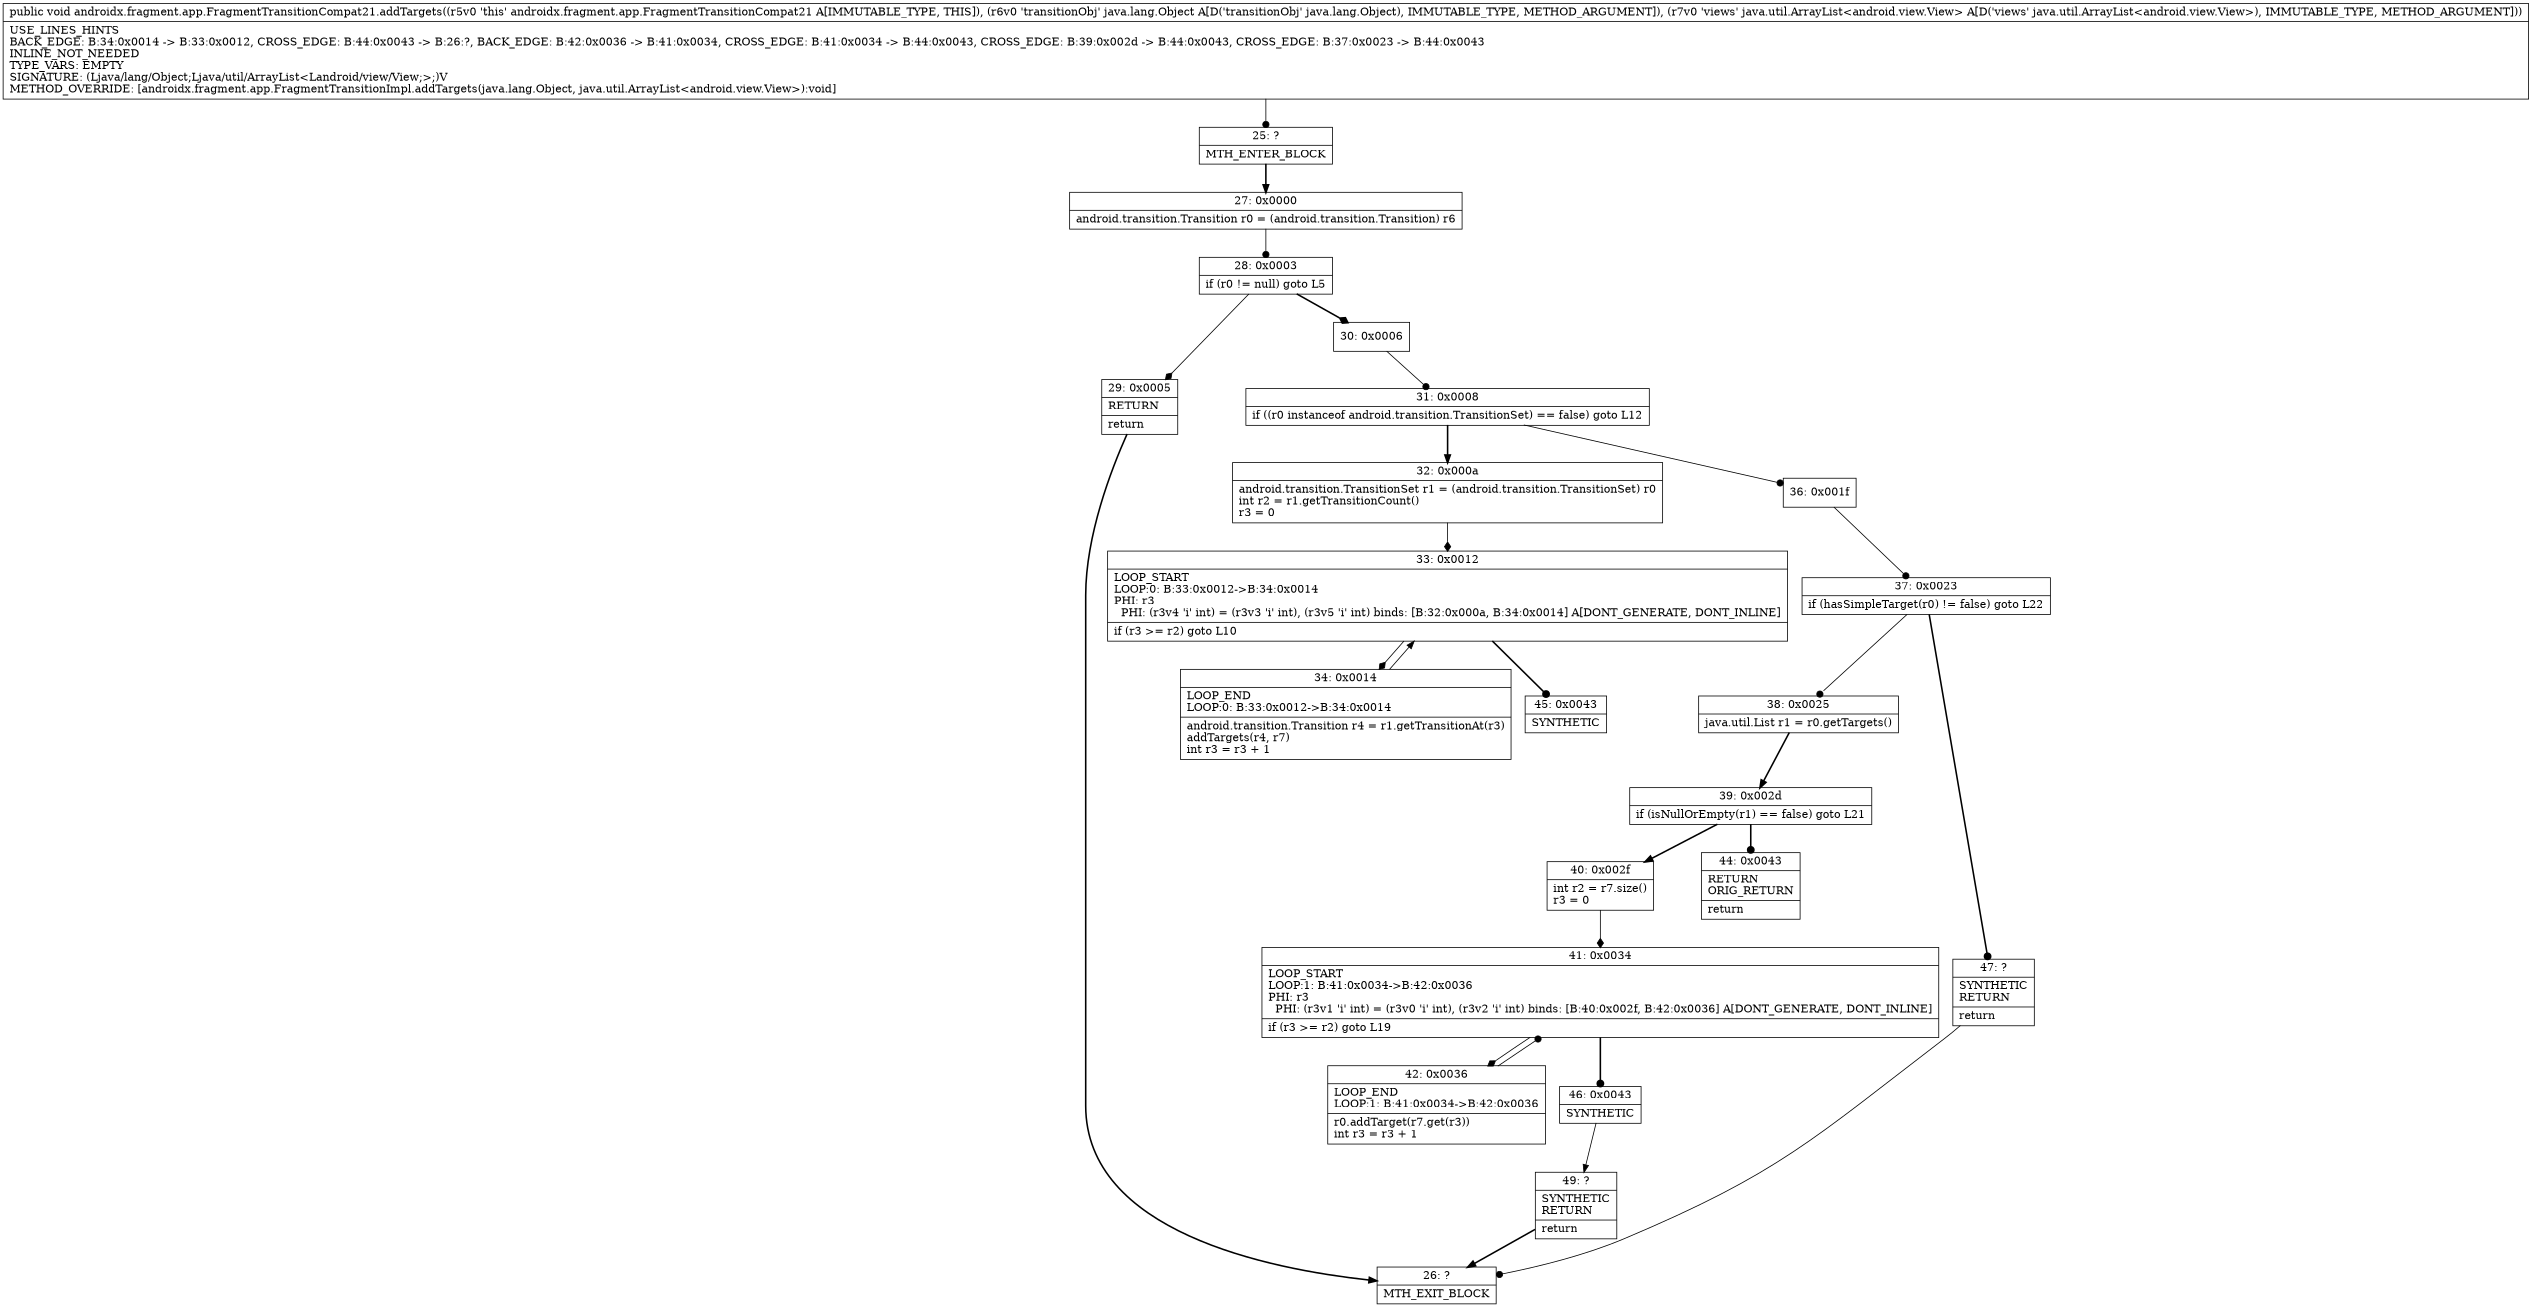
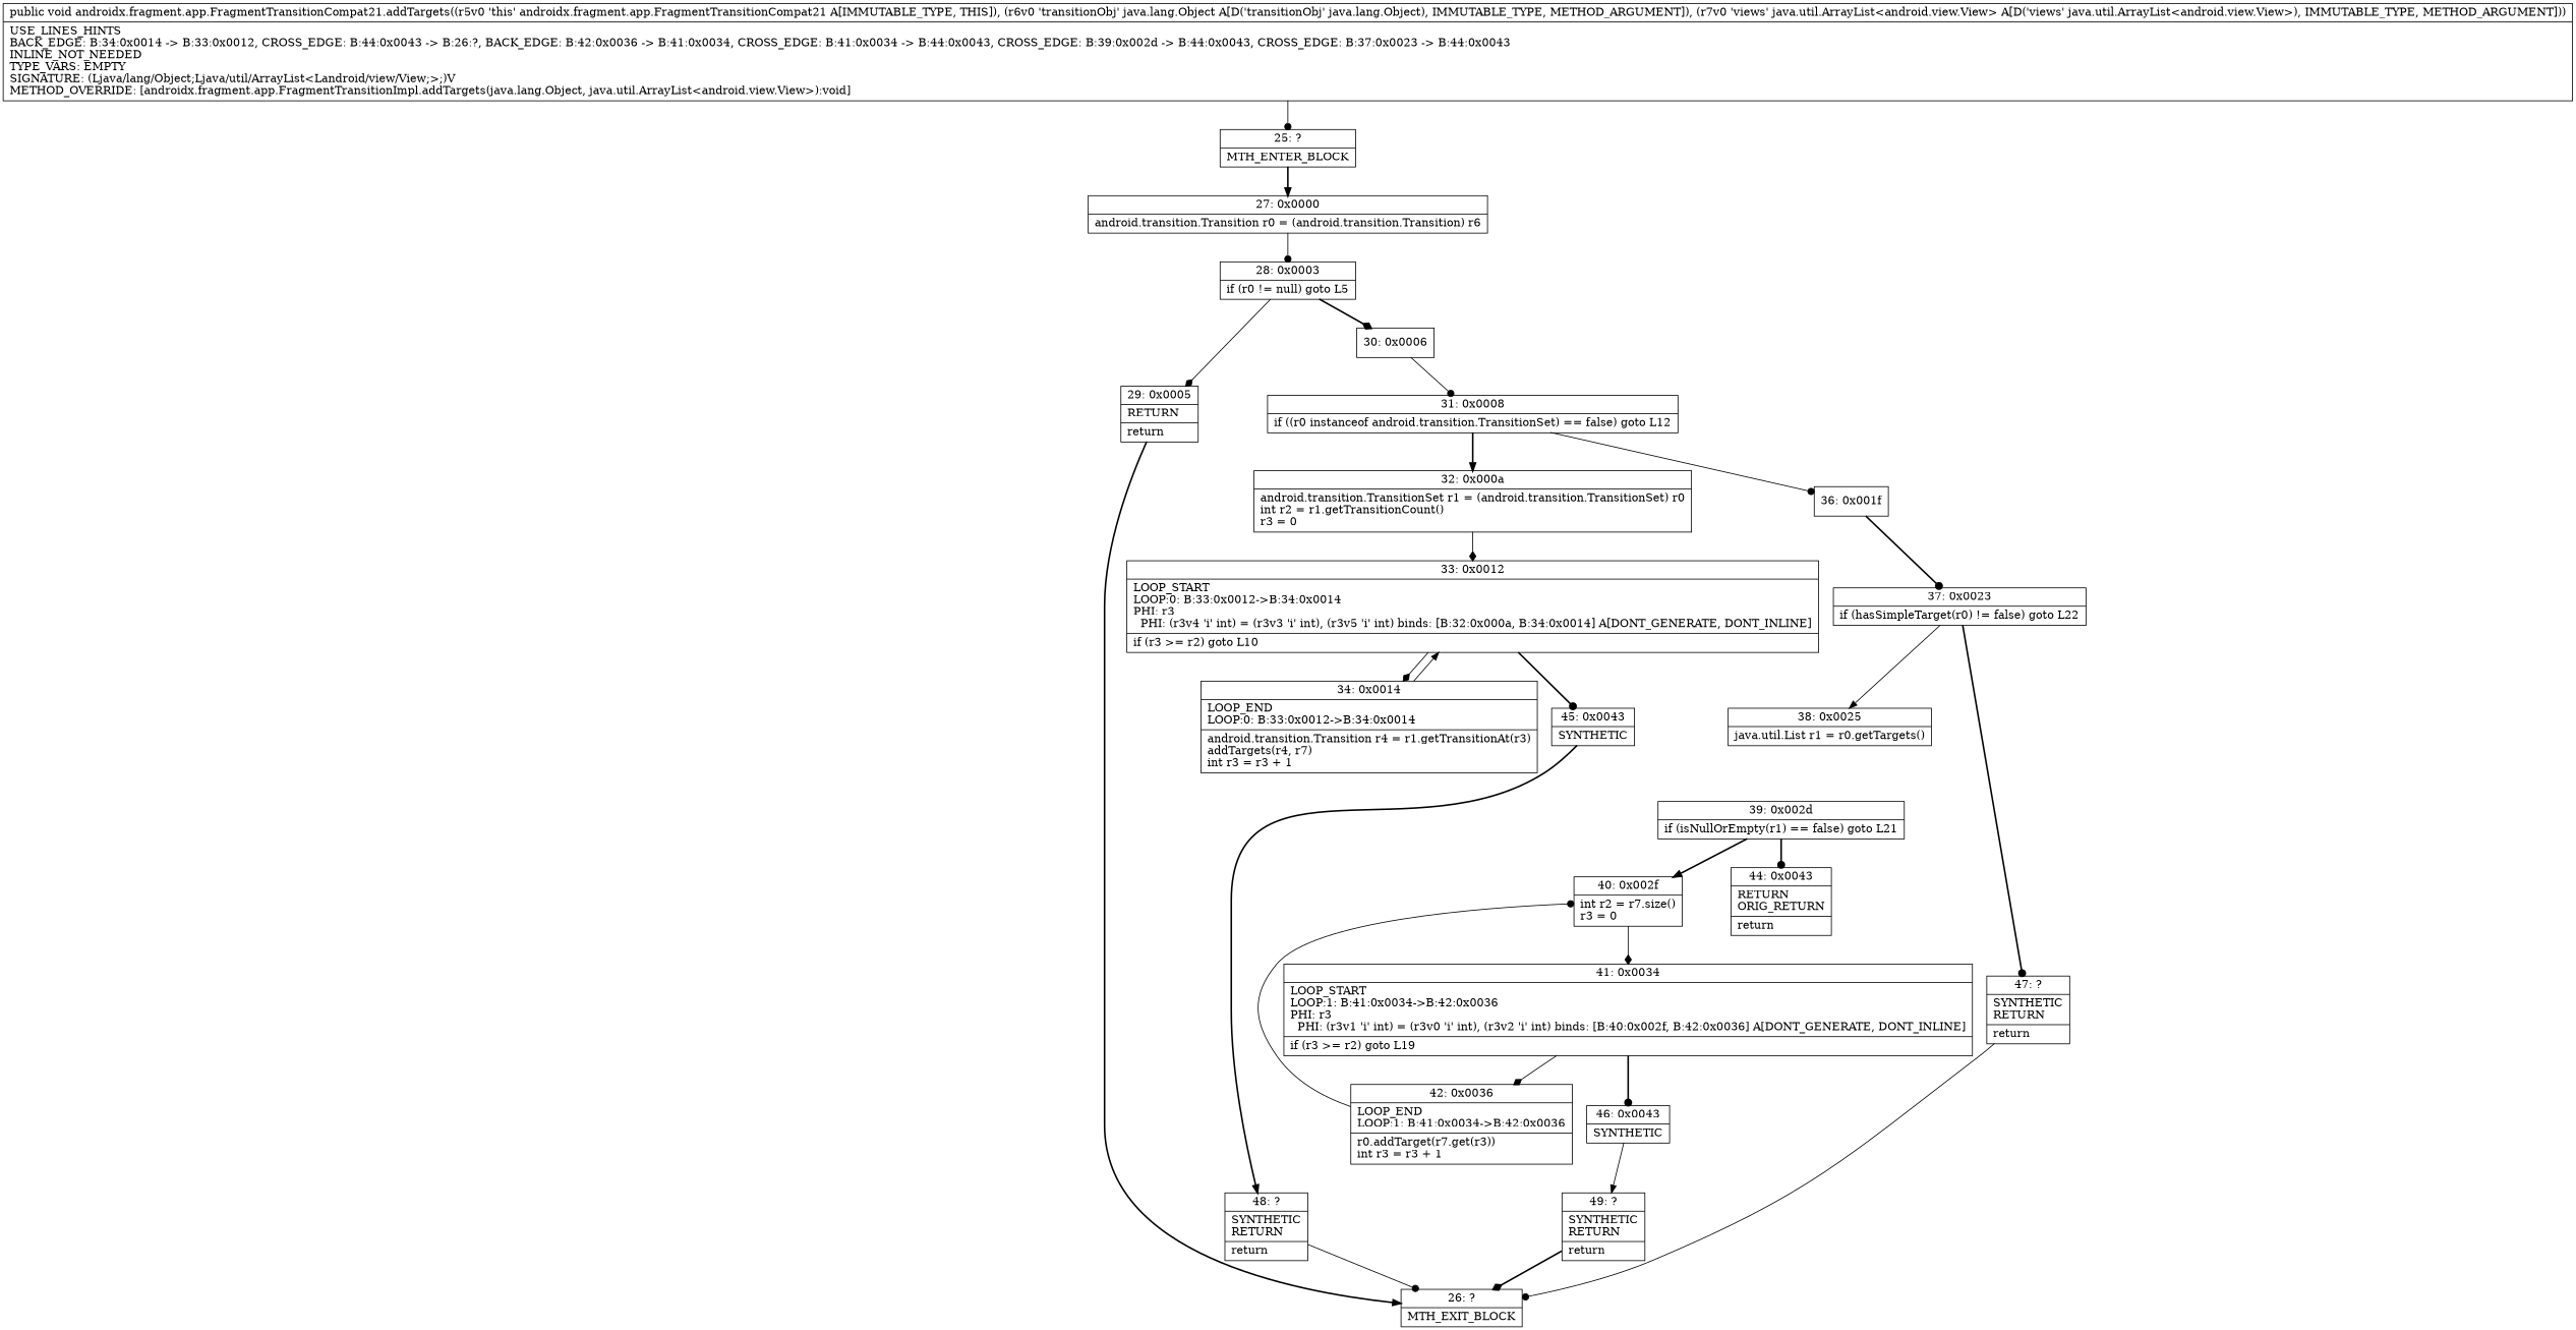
  digraph {
    node [shape=record]
    edge [arrowhead=dot style=solid]
    n1 [label="{25\:\ ?|MTH_ENTER_BLOCK\l}"]
    n2 [label="{27\:\ 0x0000|android.transition.Transition r0 = (android.transition.Transition) r6\l}"]
    n3 [label="{28\:\ 0x0003|if (r0 != null) goto L5\l}"]
    n4 [label="{29\:\ 0x0005|RETURN\l|return\l}"]
    n5 [label="{30\:\ 0x0006}"]
    n6 [label="{26\:\ ?|MTH_EXIT_BLOCK\l}"]
    n7 [label="{31\:\ 0x0008|if ((r0 instanceof android.transition.TransitionSet) == false) goto L12\l}"]
    n8 [label="{32\:\ 0x000a|android.transition.TransitionSet r1 = (android.transition.TransitionSet) r0\lint r2 = r1.getTransitionCount()\lr3 = 0\l}"]
    n9 [label="{36\:\ 0x001f}"]
    n10 [label="{33\:\ 0x0012|LOOP_START\lLOOP:0: B:33:0x0012\-\>B:34:0x0014\lPHI: r3 \l  PHI: (r3v4 'i' int) = (r3v3 'i' int), (r3v5 'i' int) binds: [B:32:0x000a, B:34:0x0014] A[DONT_GENERATE, DONT_INLINE]\l|if (r3 \>= r2) goto L10\l}"]
    n11 [label="{37\:\ 0x0023|if (hasSimpleTarget(r0) != false) goto L22\l}"]
    n12 [label="{34\:\ 0x0014|LOOP_END\lLOOP:0: B:33:0x0012\-\>B:34:0x0014\l|android.transition.Transition r4 = r1.getTransitionAt(r3)\laddTargets(r4, r7)\lint r3 = r3 + 1\l}"]
    n13 [label="{45\:\ 0x0043|SYNTHETIC\l}"]
+   n14 [label="{48\:\ ?|SYNTHETIC\lRETURN\l|return\l}"]
    n15 [label="{38\:\ 0x0025|java.util.List r1 = r0.getTargets()\l}"]
    n16 [label="{47\:\ ?|SYNTHETIC\lRETURN\l|return\l}"]
    n17 [label="{39\:\ 0x002d|if (isNullOrEmpty(r1) == false) goto L21\l}"]
    n18 [label="{40\:\ 0x002f|int r2 = r7.size()\lr3 = 0\l}"]
    n19 [label="{44\:\ 0x0043|RETURN\lORIG_RETURN\l|return\l}"]
    n20 [label="{41\:\ 0x0034|LOOP_START\lLOOP:1: B:41:0x0034\-\>B:42:0x0036\lPHI: r3 \l  PHI: (r3v1 'i' int) = (r3v0 'i' int), (r3v2 'i' int) binds: [B:40:0x002f, B:42:0x0036] A[DONT_GENERATE, DONT_INLINE]\l|if (r3 \>= r2) goto L19\l}"]
    n21 [label="{42\:\ 0x0036|LOOP_END\lLOOP:1: B:41:0x0034\-\>B:42:0x0036\l|r0.addTarget(r7.get(r3))\lint r3 = r3 + 1\l}"]
    n22 [label="{46\:\ 0x0043|SYNTHETIC\l}"]
    n23 [label="{49\:\ ?|SYNTHETIC\lRETURN\l|return\l}"]
    n24 [label="{public void androidx.fragment.app.FragmentTransitionCompat21.addTargets((r5v0 'this' androidx.fragment.app.FragmentTransitionCompat21 A[IMMUTABLE_TYPE, THIS]), (r6v0 'transitionObj' java.lang.Object A[D('transitionObj' java.lang.Object), IMMUTABLE_TYPE, METHOD_ARGUMENT]), (r7v0 'views' java.util.ArrayList\<android.view.View\> A[D('views' java.util.ArrayList\<android.view.View\>), IMMUTABLE_TYPE, METHOD_ARGUMENT]))  | USE_LINES_HINTS\lBACK_EDGE: B:34:0x0014 \-\> B:33:0x0012, CROSS_EDGE: B:44:0x0043 \-\> B:26:?, BACK_EDGE: B:42:0x0036 \-\> B:41:0x0034, CROSS_EDGE: B:41:0x0034 \-\> B:44:0x0043, CROSS_EDGE: B:39:0x002d \-\> B:44:0x0043, CROSS_EDGE: B:37:0x0023 \-\> B:44:0x0043\lINLINE_NOT_NEEDED\lTYPE_VARS: EMPTY\lSIGNATURE: (Ljava\/lang\/Object;Ljava\/util\/ArrayList\<Landroid\/view\/View;\>;)V\lMETHOD_OVERRIDE: [androidx.fragment.app.FragmentTransitionImpl.addTargets(java.lang.Object, java.util.ArrayList\<android.view.View\>):void]\l}"]
    n1 -> n2 [arrowhead=normal style=bold]
    n2 -> n3
    n3 -> n4 [arrowhead=diamond]
    n3 -> n5 [arrowhead=diamond style=bold]
    n4 -> n6 [arrowhead=normal style=bold]
    n5 -> n7
    n7 -> n8 [arrowhead=normal style=bold]
    n7 -> n9
    n8 -> n10 [arrowhead=diamond]
-   n9 -> n11
+   n9 -> n11 [style=bold]
    n10 -> n12 [arrowhead=diamond]
    n10 -> n13 [style=bold]
-   n11 -> n15
+   n11 -> n15 [arrowhead=normal]
    n11 -> n16 [style=bold]
    n12 -> n10 [arrowhead=normal]
-   n15 -> n17 [arrowhead=normal style=bold]
+   n13 -> n14 [arrowhead=normal style=bold]
+   n14 -> n6
    n16 -> n6
    n17 -> n18 [arrowhead=normal style=bold]
    n17 -> n19 [style=bold]
    n18 -> n20 [arrowhead=diamond]
    n20 -> n21 [arrowhead=diamond]
    n20 -> n22 [style=bold]
-   n21 -> n20
+   n21 -> n18
    n22 -> n23 [arrowhead=normal]
-   n23 -> n6 [arrowhead=normal style=bold]
+   n23 -> n6 [arrowhead=diamond style=bold]
    n24 -> n1
  }
